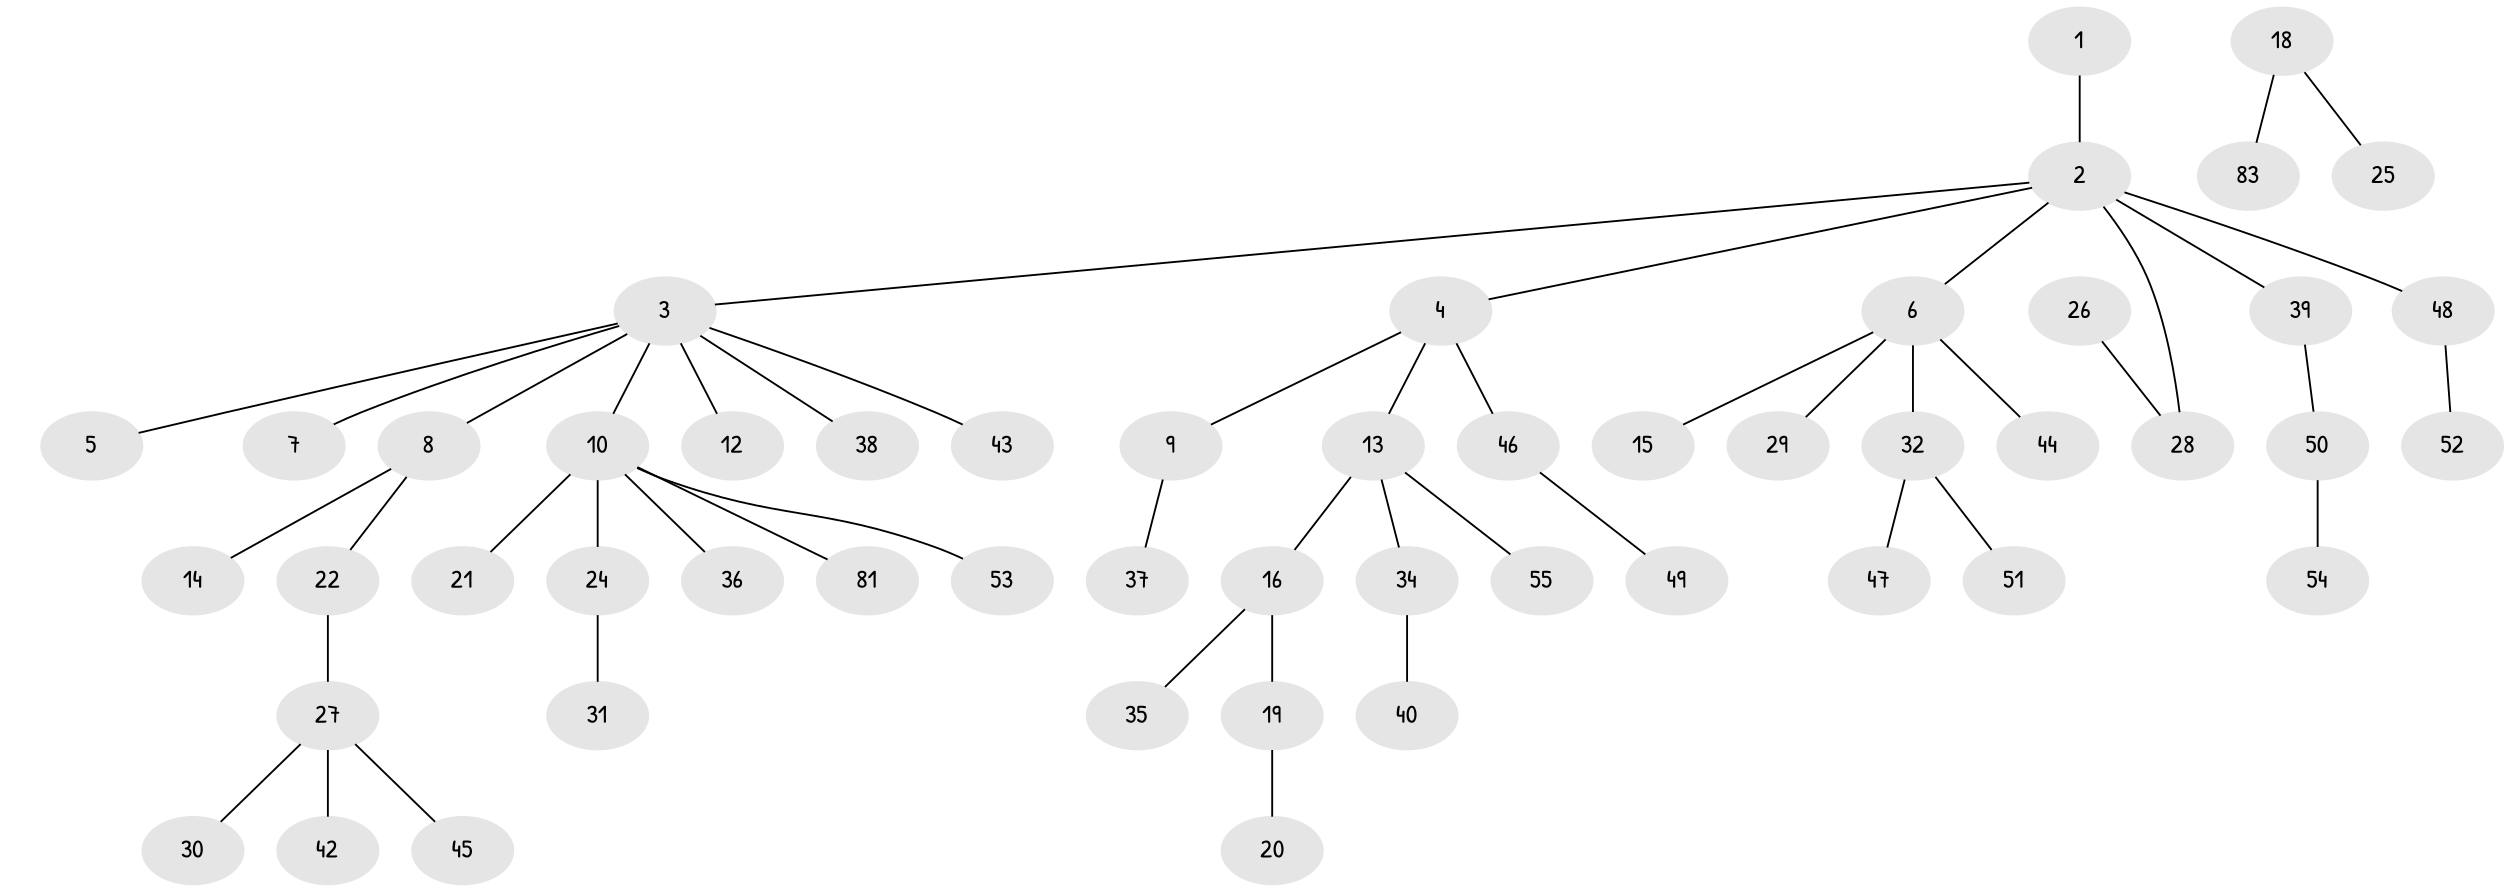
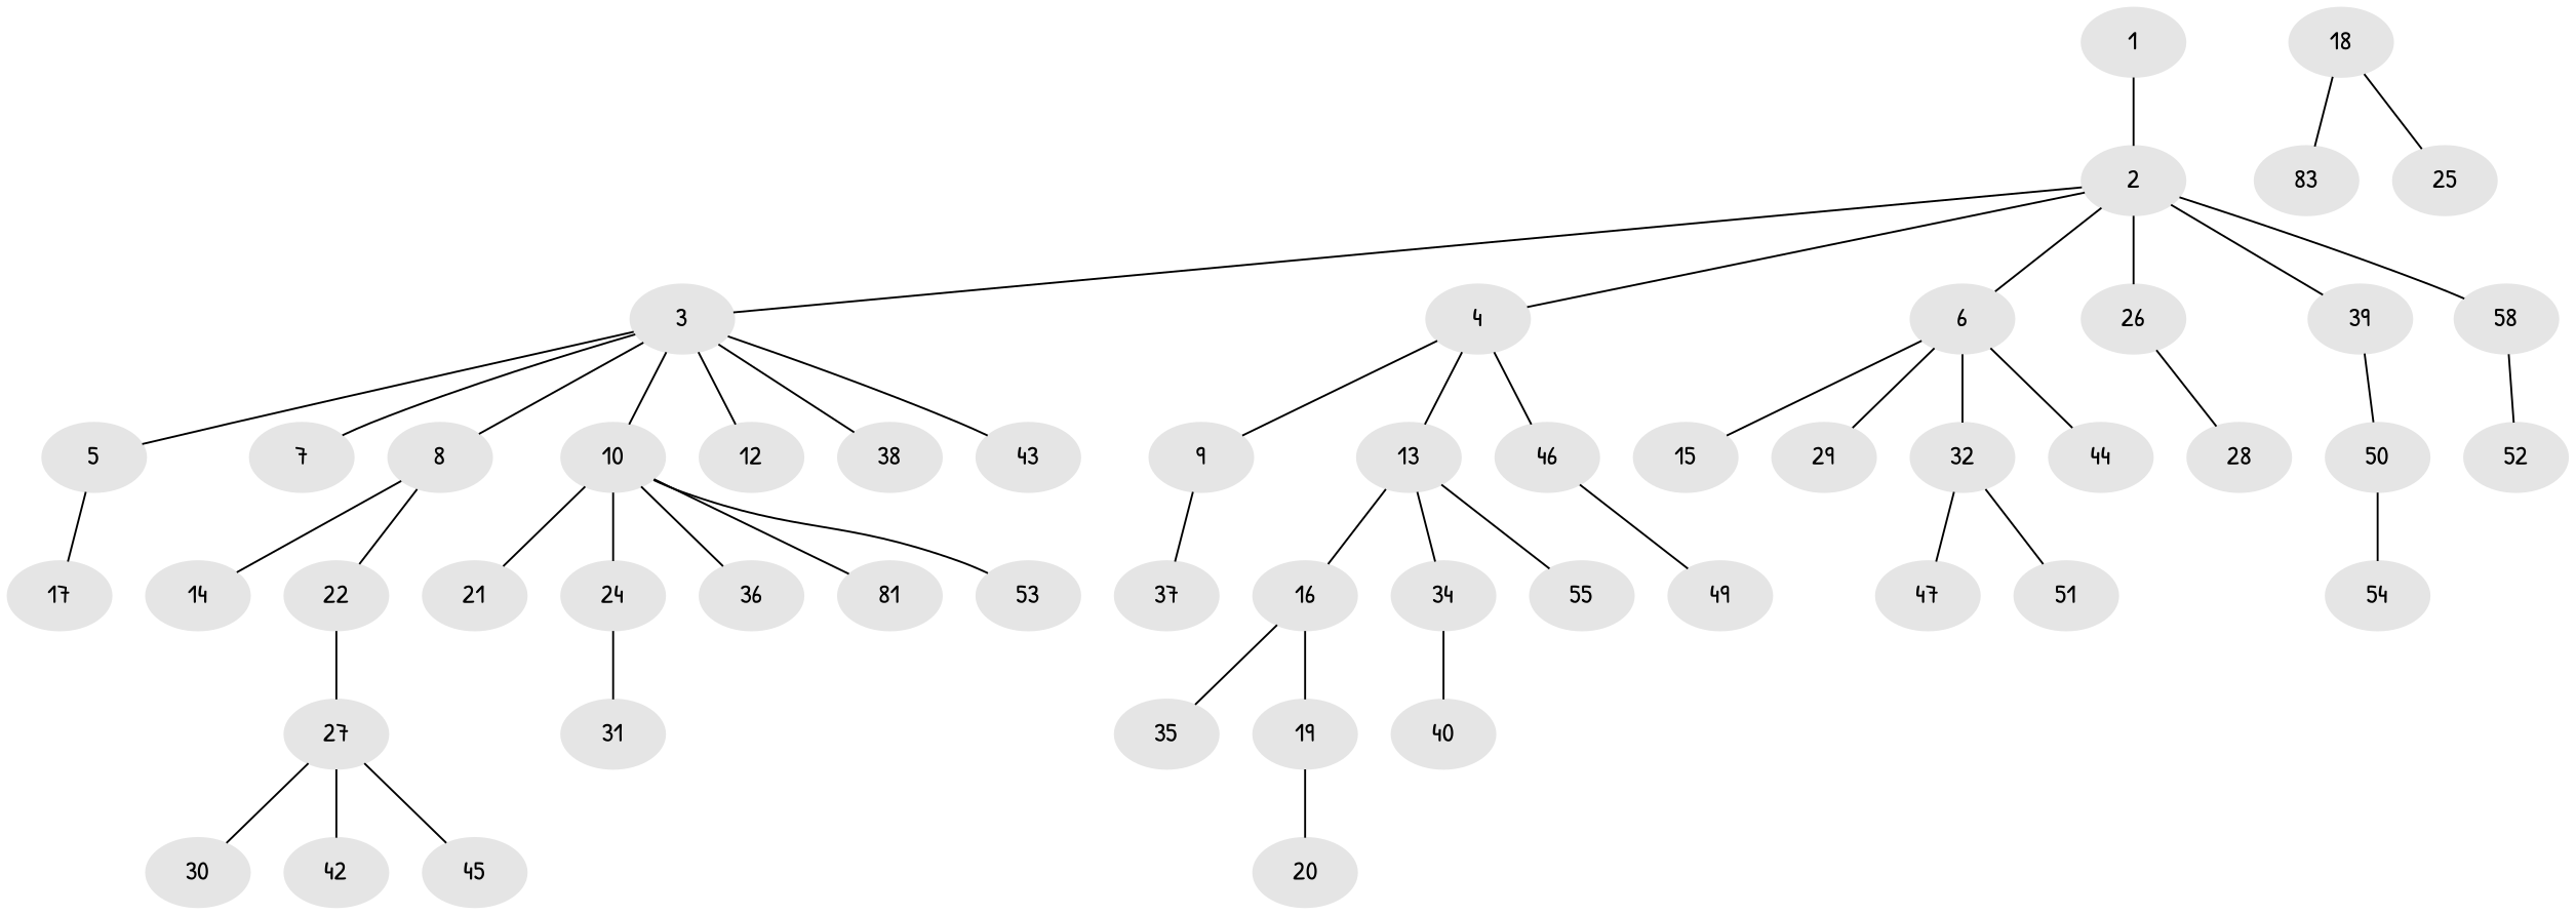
  graph {
    fontname="Patrick Hand"
    node [color=gray90 fontname="Patrick Hand" style=filled]
    edge [fontname="Patrick Hand"]
    1
    2
    3
    4
    6
    26
    39
-   48
+   48 [label=58]
    5
    7
    8
    10
    12
    38
    43
    9
    13
    46
    15
    29
    32
    44
    28
    50
    52
+   17
    14
    22
    21
    24
    36
    n32 [label=81]
    53
    37
    16
    34
    55
    49
    47
    51
    27
    31
    n43 [label=83]
    18
    25
    35
    19
    40
    20
    30
    42
    45
    54
    1 -- 2
    2 -- 3
    2 -- 4
    2 -- 6
-   2 -- 28
+   2 -- 26
    2 -- 39
    2 -- 48
    3 -- 5
    3 -- 7
    3 -- 8
    3 -- 10
    3 -- 12
    3 -- 38
    3 -- 43
    4 -- 9
    4 -- 13
    4 -- 46
    6 -- 15
    6 -- 29
    6 -- 32
    6 -- 44
    26 -- 28
    39 -- 50
    48 -- 52
+   5 -- 17
    8 -- 14
    8 -- 22
    10 -- 21
    10 -- 24
    10 -- 36
    10 -- n32
    10 -- 53
    9 -- 37
    13 -- 16
    13 -- 34
    13 -- 55
    46 -- 49
    32 -- 47
    32 -- 51
    50 -- 54
    22 -- 27
    24 -- 31
    16 -- 35
    16 -- 19
    34 -- 40
    27 -- 30
    27 -- 42
    27 -- 45
    18 -- n43
    18 -- 25
    19 -- 20
  }
